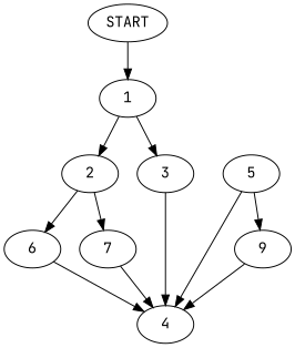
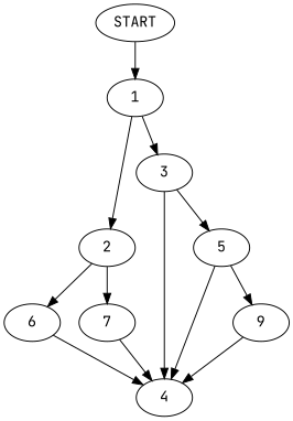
  digraph {
    fontname="JetBrains Mono"
    node [fontname="JetBrains Mono"]
    edge [fontname="JetBrains Mono"]
    n1 [label=START]
    1
    2
    3
    6
    7
    4
    5
    9
    n1 -> 1
    1 -> 2
    1 -> 3
    2 -> 6
    2 -> 7
    3 -> 4
+   3 -> 5
    6 -> 4
    7 -> 4
    5 -> 4
    5 -> 9
    9 -> 4
  }
